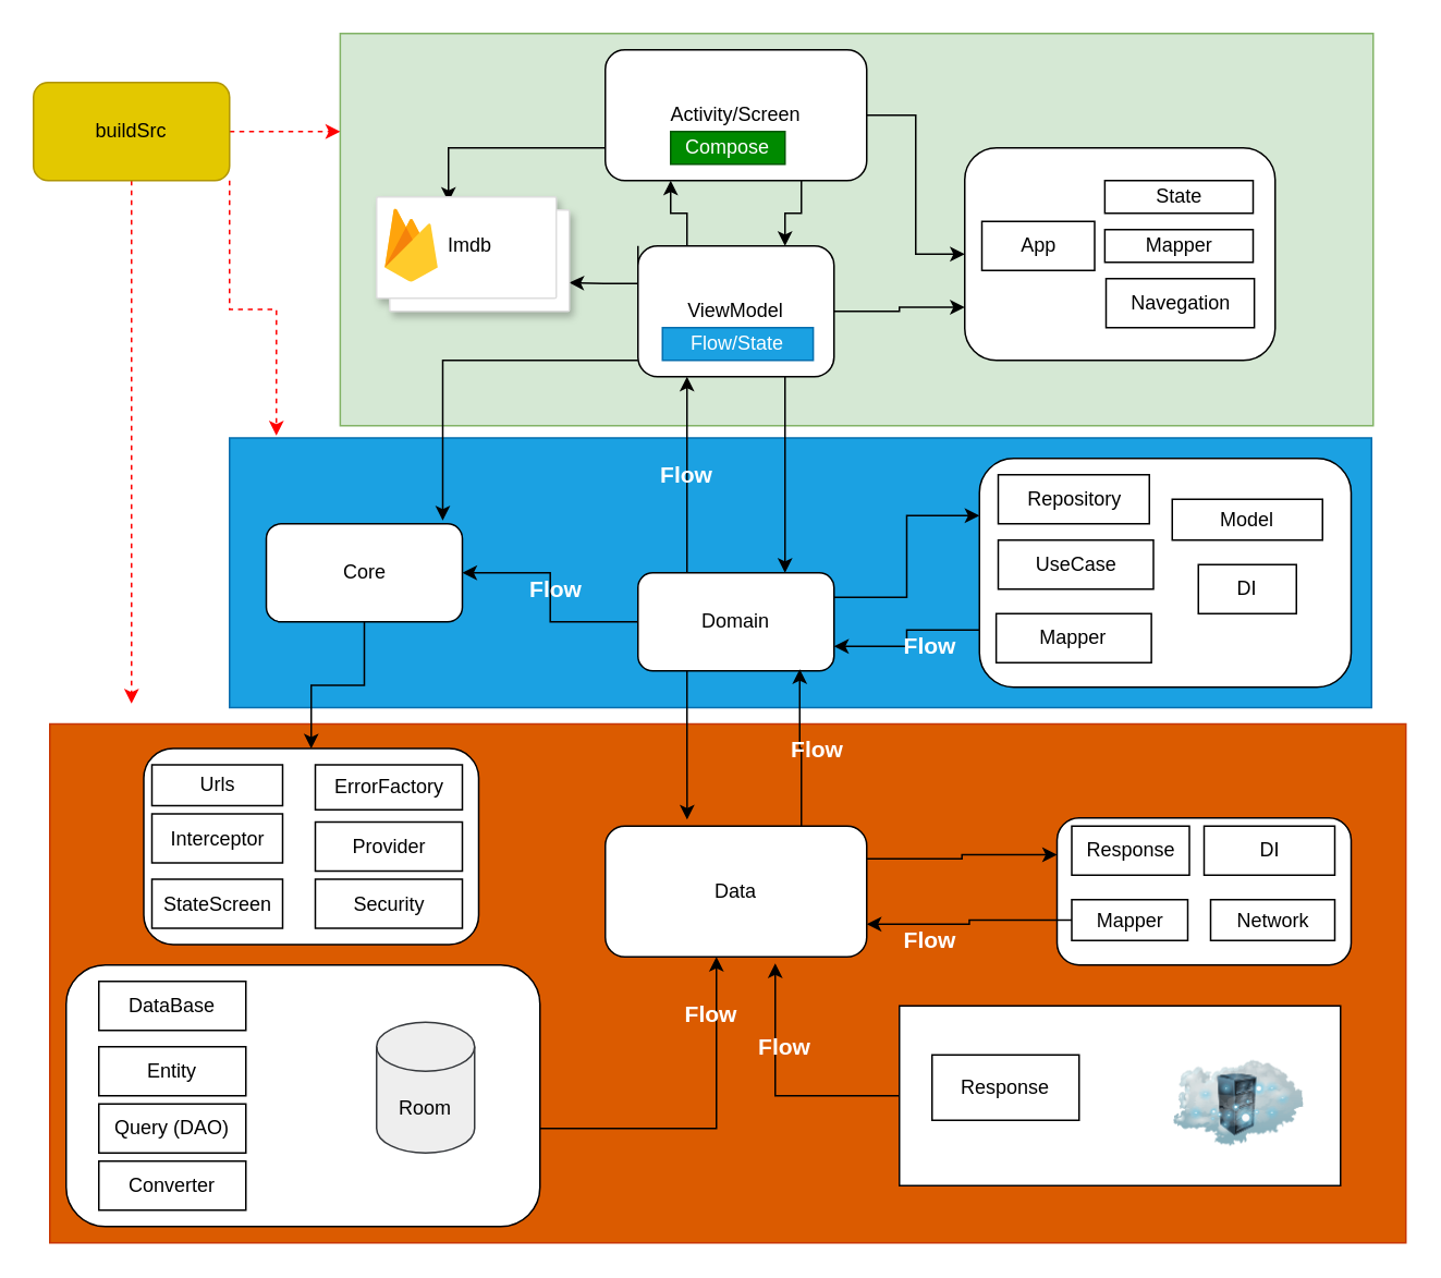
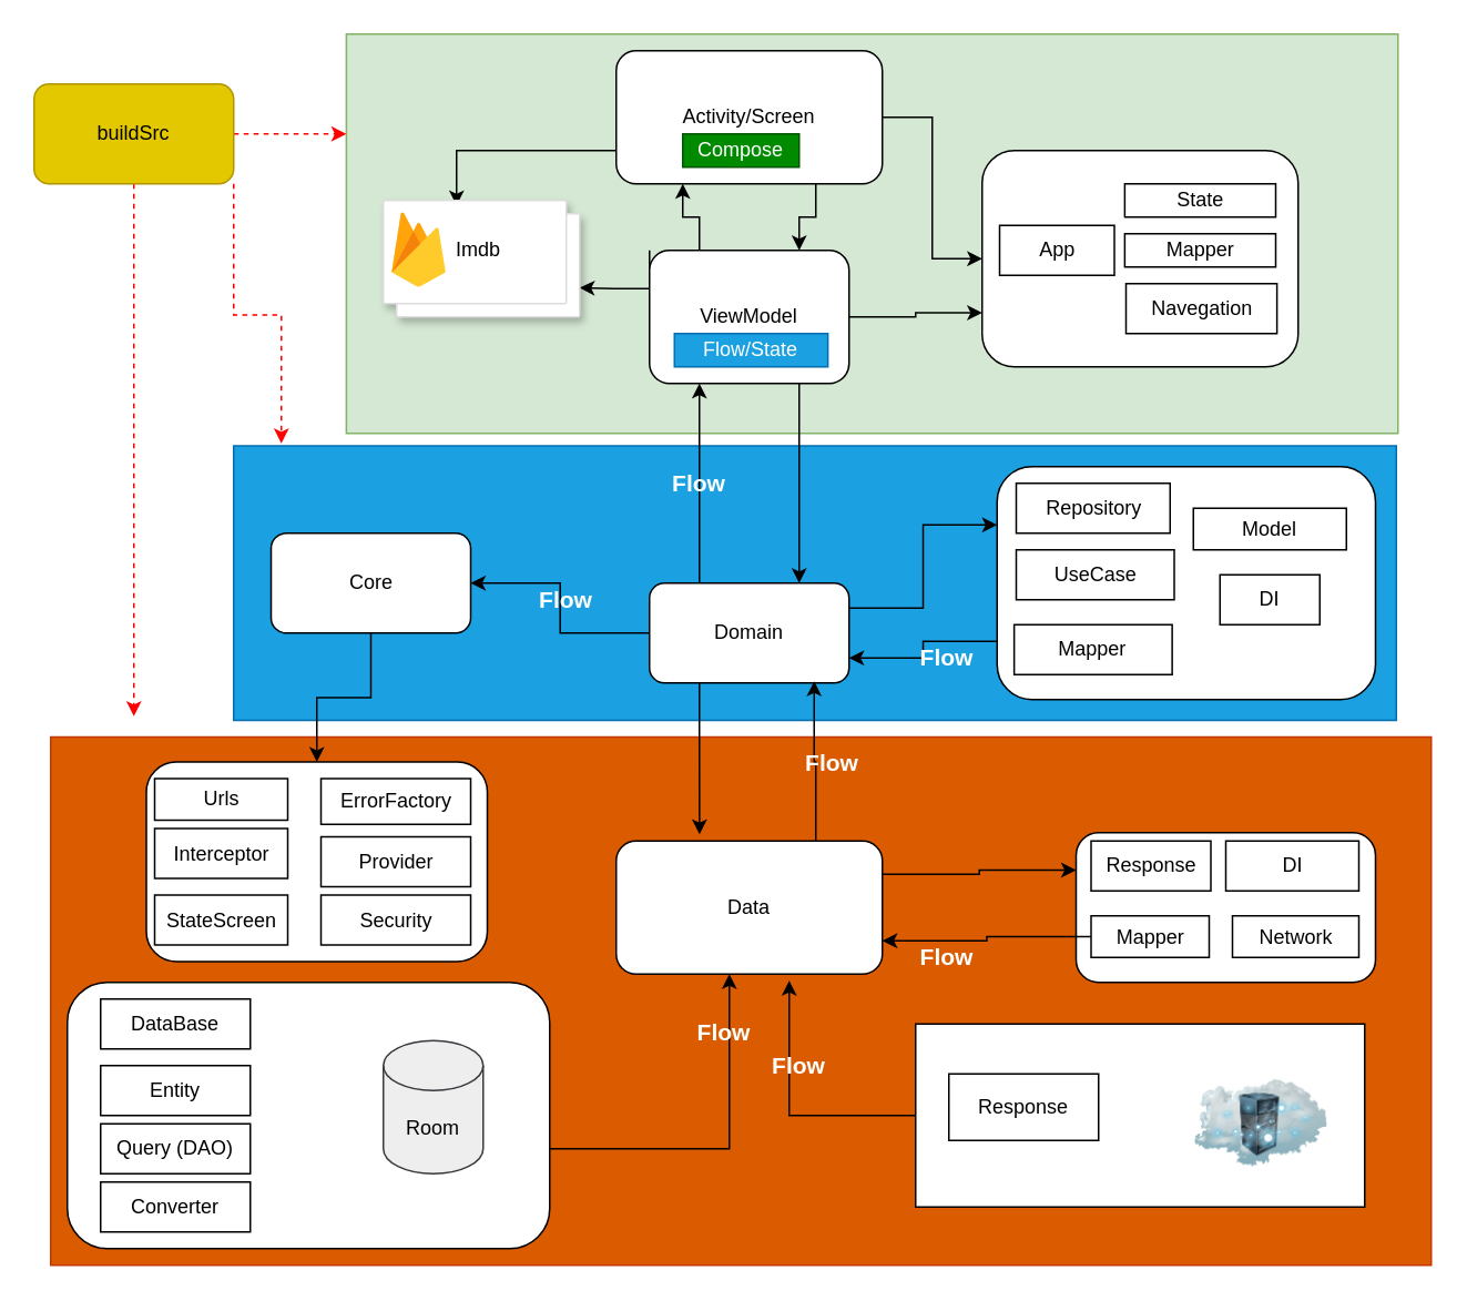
  <mxCell id="0" />
  <mxCell id="1" parent="0" />
  <mxCell id="2" value="" style="rounded=0;whiteSpace=wrap;html=1;fillColor=#DB5B00;fontColor=#000000;strokeColor=#C73500;" vertex="1" parent="1"><mxGeometry x="30" y="442.5" width="830" height="317.5" as="geometry" /></mxCell>
  <mxCell id="3" value="" style="rounded=0;whiteSpace=wrap;html=1;fillColor=#1ba1e2;fontColor=#ffffff;strokeColor=#006EAF;" vertex="1" parent="1"><mxGeometry x="140" y="267.5" width="699" height="165" as="geometry" /></mxCell>
  <mxCell id="4" value="" style="rounded=0;whiteSpace=wrap;html=1;fillColor=#d5e8d4;strokeColor=#82b366;fillStyle=auto;" vertex="1" parent="1"><mxGeometry x="207.75" y="20" width="632.25" height="240" as="geometry" /></mxCell>
  <mxCell id="5" style="edgeStyle=orthogonalEdgeStyle;rounded=0;orthogonalLoop=1;jettySize=auto;html=1;exitX=0.75;exitY=1;exitDx=0;exitDy=0;entryX=0.75;entryY=0;entryDx=0;entryDy=0;" edge="1" parent="1" source="8" target="14"><mxGeometry relative="1" as="geometry" /></mxCell>
  <mxCell id="6" style="edgeStyle=orthogonalEdgeStyle;rounded=0;orthogonalLoop=1;jettySize=auto;html=1;exitX=0;exitY=0.75;exitDx=0;exitDy=0;entryX=0.373;entryY=0.043;entryDx=0;entryDy=0;entryPerimeter=0;" edge="1" parent="1" source="8" target="31"><mxGeometry relative="1" as="geometry" /></mxCell>
  <mxCell id="7" value="" style="edgeStyle=orthogonalEdgeStyle;rounded=0;orthogonalLoop=1;jettySize=auto;html=1;" edge="1" parent="1" source="8" target="71"><mxGeometry relative="1" as="geometry" /></mxCell>
  <mxCell id="8" value="Activity/Screen" style="rounded=1;whiteSpace=wrap;html=1;" vertex="1" parent="1"><mxGeometry x="370" y="30" width="160" height="80" as="geometry" /></mxCell>
  <mxCell id="9" style="edgeStyle=orthogonalEdgeStyle;rounded=0;orthogonalLoop=1;jettySize=auto;html=1;exitX=0.75;exitY=1;exitDx=0;exitDy=0;entryX=0.75;entryY=0;entryDx=0;entryDy=0;" edge="1" parent="1" source="14" target="19"><mxGeometry relative="1" as="geometry" /></mxCell>
  <mxCell id="10" style="edgeStyle=orthogonalEdgeStyle;rounded=0;orthogonalLoop=1;jettySize=auto;html=1;exitX=0.25;exitY=0;exitDx=0;exitDy=0;entryX=0.25;entryY=1;entryDx=0;entryDy=0;" edge="1" parent="1" source="14" target="8"><mxGeometry relative="1" as="geometry" /></mxCell>
- <mxCell id="11" style="edgeStyle=orthogonalEdgeStyle;rounded=0;orthogonalLoop=1;jettySize=auto;html=1;entryX=0.9;entryY=-0.033;entryDx=0;entryDy=0;entryPerimeter=0;" edge="1" parent="1" source="14" target="24"><mxGeometry relative="1" as="geometry"><Array as="points"><mxPoint x="271" y="220" /></Array></mxGeometry></mxCell>
  <mxCell id="12" style="edgeStyle=orthogonalEdgeStyle;rounded=0;orthogonalLoop=1;jettySize=auto;html=1;exitX=0;exitY=0;exitDx=0;exitDy=0;entryX=1;entryY=0.75;entryDx=0;entryDy=0;" edge="1" parent="1" source="14" target="31"><mxGeometry relative="1" as="geometry"><Array as="points"><mxPoint x="390" y="173" /><mxPoint x="369" y="173" /></Array></mxGeometry></mxCell>
  <mxCell id="13" style="edgeStyle=orthogonalEdgeStyle;rounded=0;orthogonalLoop=1;jettySize=auto;html=1;exitX=1;exitY=0.5;exitDx=0;exitDy=0;entryX=0;entryY=0.75;entryDx=0;entryDy=0;" edge="1" parent="1" source="14" target="71"><mxGeometry relative="1" as="geometry" /></mxCell>
  <mxCell id="14" value="ViewModel" style="rounded=1;whiteSpace=wrap;html=1;" vertex="1" parent="1"><mxGeometry x="390" y="150" width="120" height="80" as="geometry" /></mxCell>
  <mxCell id="15" style="edgeStyle=orthogonalEdgeStyle;rounded=0;orthogonalLoop=1;jettySize=auto;html=1;exitX=0.25;exitY=0;exitDx=0;exitDy=0;entryX=0.25;entryY=1;entryDx=0;entryDy=0;" edge="1" parent="1" source="19" target="14"><mxGeometry relative="1" as="geometry" /></mxCell>
  <mxCell id="16" style="edgeStyle=orthogonalEdgeStyle;rounded=0;orthogonalLoop=1;jettySize=auto;html=1;exitX=0.25;exitY=1;exitDx=0;exitDy=0;entryX=0.313;entryY=-0.05;entryDx=0;entryDy=0;entryPerimeter=0;" edge="1" parent="1" source="19" target="22"><mxGeometry relative="1" as="geometry" /></mxCell>
  <mxCell id="17" style="edgeStyle=orthogonalEdgeStyle;rounded=0;orthogonalLoop=1;jettySize=auto;html=1;exitX=1;exitY=0.25;exitDx=0;exitDy=0;entryX=0;entryY=0.25;entryDx=0;entryDy=0;" edge="1" parent="1" source="19" target="43"><mxGeometry relative="1" as="geometry" /></mxCell>
  <mxCell id="18" style="edgeStyle=orthogonalEdgeStyle;rounded=0;orthogonalLoop=1;jettySize=auto;html=1;exitX=0;exitY=0.5;exitDx=0;exitDy=0;entryX=1;entryY=0.5;entryDx=0;entryDy=0;" edge="1" parent="1" source="19" target="24"><mxGeometry relative="1" as="geometry" /></mxCell>
  <mxCell id="19" value="Domain" style="rounded=1;whiteSpace=wrap;html=1;" vertex="1" parent="1"><mxGeometry x="390" y="350" width="120" height="60" as="geometry" /></mxCell>
  <mxCell id="20" style="edgeStyle=orthogonalEdgeStyle;rounded=0;orthogonalLoop=1;jettySize=auto;html=1;exitX=0.75;exitY=0;exitDx=0;exitDy=0;entryX=0.825;entryY=0.983;entryDx=0;entryDy=0;entryPerimeter=0;" edge="1" parent="1" source="22" target="19"><mxGeometry relative="1" as="geometry" /></mxCell>
  <mxCell id="21" style="edgeStyle=orthogonalEdgeStyle;rounded=0;orthogonalLoop=1;jettySize=auto;html=1;exitX=1;exitY=0.25;exitDx=0;exitDy=0;entryX=0;entryY=0.25;entryDx=0;entryDy=0;" edge="1" parent="1" source="22" target="56"><mxGeometry relative="1" as="geometry" /></mxCell>
  <mxCell id="22" value="Data" style="rounded=1;whiteSpace=wrap;html=1;" vertex="1" parent="1"><mxGeometry x="370" y="505" width="160" height="80" as="geometry" /></mxCell>
  <mxCell id="23" style="edgeStyle=orthogonalEdgeStyle;rounded=0;orthogonalLoop=1;jettySize=auto;html=1;entryX=0.5;entryY=0;entryDx=0;entryDy=0;" edge="1" parent="1" source="24" target="49"><mxGeometry relative="1" as="geometry" /></mxCell>
  <mxCell id="24" value="Core" style="rounded=1;whiteSpace=wrap;html=1;" vertex="1" parent="1"><mxGeometry x="162.5" y="320" width="120" height="60" as="geometry" /></mxCell>
  <mxCell id="25" style="edgeStyle=orthogonalEdgeStyle;rounded=0;orthogonalLoop=1;jettySize=auto;html=1;exitX=1;exitY=0.5;exitDx=0;exitDy=0;entryX=0;entryY=0.25;entryDx=0;entryDy=0;dashed=1;strokeColor=#FF0000;" edge="1" parent="1" source="28" target="4"><mxGeometry relative="1" as="geometry"><Array as="points"><mxPoint x="190" y="80" /><mxPoint x="190" y="80" /></Array></mxGeometry></mxCell>
  <mxCell id="26" style="edgeStyle=orthogonalEdgeStyle;rounded=0;orthogonalLoop=1;jettySize=auto;html=1;dashed=1;fillColor=#e51400;strokeColor=#FF0000;" edge="1" parent="1" source="28"><mxGeometry relative="1" as="geometry"><mxPoint x="80" y="430" as="targetPoint" /></mxGeometry></mxCell>
  <mxCell id="27" style="edgeStyle=orthogonalEdgeStyle;rounded=0;orthogonalLoop=1;jettySize=auto;html=1;exitX=1;exitY=1;exitDx=0;exitDy=0;entryX=0.041;entryY=-0.009;entryDx=0;entryDy=0;entryPerimeter=0;dashed=1;fillColor=#e51400;strokeColor=#FF0000;" edge="1" parent="1" source="28" target="3"><mxGeometry relative="1" as="geometry" /></mxCell>
  <mxCell id="28" value="buildSrc" style="rounded=1;whiteSpace=wrap;html=1;fillColor=#e3c800;fontColor=#000000;strokeColor=#B09500;" vertex="1" parent="1"><mxGeometry x="20" y="50" width="120" height="60" as="geometry" /></mxCell>
  <mxCell id="29" style="edgeStyle=orthogonalEdgeStyle;rounded=0;orthogonalLoop=1;jettySize=auto;html=1;entryX=0.425;entryY=1;entryDx=0;entryDy=0;entryPerimeter=0;" edge="1" parent="1" source="30" target="22"><mxGeometry relative="1" as="geometry"><Array as="points"><mxPoint x="438" y="690" /></Array></mxGeometry></mxCell>
  <mxCell id="30" value="" style="rounded=1;whiteSpace=wrap;html=1;" vertex="1" parent="1"><mxGeometry x="40" y="590" width="290" height="160" as="geometry" /></mxCell>
  <mxCell id="31" value="" style="shape=mxgraph.gcp2.doubleRect;strokeColor=#dddddd;shadow=1;strokeWidth=1;" vertex="1" parent="1"><mxGeometry x="230" y="120" width="118" height="70" as="geometry" /></mxCell>
  <mxCell id="32" value="&lt;font color=&quot;#000000&quot;&gt;Imdb&lt;/font&gt;" style="sketch=0;dashed=0;connectable=0;html=1;fillColor=#5184F3;strokeColor=none;shape=mxgraph.gcp2.firebase;part=1;labelPosition=right;verticalLabelPosition=middle;align=left;verticalAlign=middle;spacingLeft=5;fontColor=#999999;fontSize=12;" vertex="1" parent="31"><mxGeometry width="32.4" height="45" relative="1" as="geometry"><mxPoint x="5" y="7" as="offset" /></mxGeometry></mxCell>
  <mxCell id="33" style="edgeStyle=orthogonalEdgeStyle;rounded=0;orthogonalLoop=1;jettySize=auto;html=1;entryX=0.65;entryY=1.05;entryDx=0;entryDy=0;entryPerimeter=0;" edge="1" parent="1" source="34" target="22"><mxGeometry relative="1" as="geometry" /></mxCell>
  <mxCell id="34" value="" style="rounded=0;whiteSpace=wrap;html=1;" vertex="1" parent="1"><mxGeometry x="550" y="615" width="270" height="110" as="geometry" /></mxCell>
  <mxCell id="35" value="" style="image;html=1;image=img/lib/clip_art/networking/Cloud_Rack_128x128.png" vertex="1" parent="1"><mxGeometry x="718" y="635" width="80" height="80" as="geometry" /></mxCell>
  <mxCell id="36" value="Room" style="shape=cylinder3;whiteSpace=wrap;html=1;boundedLbl=1;backgroundOutline=1;size=15;fillColor=#eeeeee;strokeColor=#36393d;" vertex="1" parent="1"><mxGeometry x="230" y="625" width="60" height="80" as="geometry" /></mxCell>
  <mxCell id="37" value="Query (DAO)" style="rounded=0;whiteSpace=wrap;html=1;" vertex="1" parent="1"><mxGeometry x="60" y="675" width="90" height="30" as="geometry" /></mxCell>
  <mxCell id="38" value="Entity" style="rounded=0;whiteSpace=wrap;html=1;" vertex="1" parent="1"><mxGeometry x="60" y="640" width="90" height="30" as="geometry" /></mxCell>
  <mxCell id="39" value="DataBase" style="rounded=0;whiteSpace=wrap;html=1;" vertex="1" parent="1"><mxGeometry x="60" y="600" width="90" height="30" as="geometry" /></mxCell>
  <mxCell id="40" value="Converter" style="rounded=0;whiteSpace=wrap;html=1;" vertex="1" parent="1"><mxGeometry x="60" y="710" width="90" height="30" as="geometry" /></mxCell>
  <mxCell id="41" value="Response" style="rounded=0;whiteSpace=wrap;html=1;" vertex="1" parent="1"><mxGeometry x="570" y="645" width="90" height="40" as="geometry" /></mxCell>
  <mxCell id="42" style="edgeStyle=orthogonalEdgeStyle;rounded=0;orthogonalLoop=1;jettySize=auto;html=1;exitX=0;exitY=0.75;exitDx=0;exitDy=0;entryX=1;entryY=0.75;entryDx=0;entryDy=0;" edge="1" parent="1" source="43" target="19"><mxGeometry relative="1" as="geometry" /></mxCell>
  <mxCell id="43" value="" style="rounded=1;whiteSpace=wrap;html=1;" vertex="1" parent="1"><mxGeometry x="599" y="280" width="227.5" height="140" as="geometry" /></mxCell>
  <mxCell id="44" value="Repository" style="rounded=0;whiteSpace=wrap;html=1;" vertex="1" parent="1"><mxGeometry x="610.5" y="290" width="92.5" height="30" as="geometry" /></mxCell>
  <mxCell id="45" value="UseCase" style="rounded=0;whiteSpace=wrap;html=1;" vertex="1" parent="1"><mxGeometry x="610.5" y="330" width="95" height="30" as="geometry" /></mxCell>
  <mxCell id="46" value="Mapper" style="rounded=0;whiteSpace=wrap;html=1;" vertex="1" parent="1"><mxGeometry x="609.25" y="375" width="95" height="30" as="geometry" /></mxCell>
  <mxCell id="47" value="Model" style="rounded=0;whiteSpace=wrap;html=1;" vertex="1" parent="1"><mxGeometry x="717" y="305" width="92" height="25" as="geometry" /></mxCell>
  <mxCell id="48" value="DI" style="rounded=0;whiteSpace=wrap;html=1;" vertex="1" parent="1"><mxGeometry x="733" y="345" width="60" height="30" as="geometry" /></mxCell>
  <mxCell id="49" value="" style="rounded=1;whiteSpace=wrap;html=1;" vertex="1" parent="1"><mxGeometry x="87.5" y="457.5" width="205" height="120" as="geometry" /></mxCell>
  <mxCell id="50" value="Urls" style="rounded=0;whiteSpace=wrap;html=1;" vertex="1" parent="1"><mxGeometry x="92.5" y="467.5" width="80" height="25" as="geometry" /></mxCell>
  <mxCell id="51" value="Interceptor" style="rounded=0;whiteSpace=wrap;html=1;" vertex="1" parent="1"><mxGeometry x="92.5" y="497.5" width="80" height="30" as="geometry" /></mxCell>
  <mxCell id="52" value="ErrorFactory" style="rounded=0;whiteSpace=wrap;html=1;" vertex="1" parent="1"><mxGeometry x="192.5" y="467.5" width="90" height="27.5" as="geometry" /></mxCell>
  <mxCell id="53" value="StateScreen" style="rounded=0;whiteSpace=wrap;html=1;" vertex="1" parent="1"><mxGeometry x="92.5" y="537.5" width="80" height="30" as="geometry" /></mxCell>
  <mxCell id="54" value="Provider" style="rounded=0;whiteSpace=wrap;html=1;" vertex="1" parent="1"><mxGeometry x="192.5" y="502.5" width="90" height="30" as="geometry" /></mxCell>
  <mxCell id="55" value="Security" style="rounded=0;whiteSpace=wrap;html=1;" vertex="1" parent="1"><mxGeometry x="192.5" y="537.5" width="90" height="30" as="geometry" /></mxCell>
  <mxCell id="56" value="" style="rounded=1;whiteSpace=wrap;html=1;" vertex="1" parent="1"><mxGeometry x="646.5" y="500" width="180" height="90" as="geometry" /></mxCell>
  <mxCell id="57" value="Response" style="rounded=0;whiteSpace=wrap;html=1;" vertex="1" parent="1"><mxGeometry x="655.5" y="505" width="72" height="30" as="geometry" /></mxCell>
  <mxCell id="58" style="edgeStyle=orthogonalEdgeStyle;rounded=0;orthogonalLoop=1;jettySize=auto;html=1;entryX=1;entryY=0.75;entryDx=0;entryDy=0;" edge="1" parent="1" source="59" target="22"><mxGeometry relative="1" as="geometry" /></mxCell>
  <mxCell id="59" value="Mapper" style="rounded=0;whiteSpace=wrap;html=1;" vertex="1" parent="1"><mxGeometry x="655.5" y="550" width="71" height="25" as="geometry" /></mxCell>
  <mxCell id="60" value="DI" style="rounded=0;whiteSpace=wrap;html=1;" vertex="1" parent="1"><mxGeometry x="736.5" y="505" width="80" height="30" as="geometry" /></mxCell>
  <mxCell id="61" value="Network" style="rounded=0;whiteSpace=wrap;html=1;" vertex="1" parent="1"><mxGeometry x="740.5" y="550" width="76" height="25" as="geometry" /></mxCell>
  <mxCell id="62" value="&lt;h3&gt;&lt;font color=&quot;#ffffff&quot;&gt;Flow&lt;/font&gt;&lt;/h3&gt;" style="text;html=1;strokeColor=none;fillColor=none;align=center;verticalAlign=middle;whiteSpace=wrap;rounded=0;" vertex="1" parent="1"><mxGeometry x="405" y="605" width="60" height="30" as="geometry" /></mxCell>
  <mxCell id="63" value="&lt;h3&gt;&lt;font color=&quot;#ffffff&quot;&gt;Flow&lt;/font&gt;&lt;/h3&gt;" style="text;html=1;strokeColor=none;fillColor=none;align=center;verticalAlign=middle;whiteSpace=wrap;rounded=0;" vertex="1" parent="1"><mxGeometry x="450" y="625" width="60" height="30" as="geometry" /></mxCell>
  <mxCell id="64" value="&lt;h3&gt;&lt;font color=&quot;#ffffff&quot;&gt;Flow&lt;/font&gt;&lt;/h3&gt;" style="text;html=1;strokeColor=none;fillColor=none;align=center;verticalAlign=middle;whiteSpace=wrap;rounded=0;" vertex="1" parent="1"><mxGeometry x="470" y="442.5" width="60" height="30" as="geometry" /></mxCell>
  <mxCell id="65" value="&lt;h3&gt;&lt;font color=&quot;#ffffff&quot;&gt;Flow&lt;/font&gt;&lt;/h3&gt;" style="text;html=1;strokeColor=none;fillColor=none;align=center;verticalAlign=middle;whiteSpace=wrap;rounded=0;" vertex="1" parent="1"><mxGeometry x="539" y="560" width="60" height="30" as="geometry" /></mxCell>
  <mxCell id="66" value="Compose" style="rounded=0;whiteSpace=wrap;html=1;fillColor=#008a00;fontColor=#ffffff;strokeColor=#005700;" vertex="1" parent="1"><mxGeometry x="410" y="80" width="70" height="20" as="geometry" /></mxCell>
  <mxCell id="67" value="&lt;h3&gt;&lt;font color=&quot;#ffffff&quot;&gt;Flow&lt;/font&gt;&lt;/h3&gt;" style="text;html=1;strokeColor=none;fillColor=none;align=center;verticalAlign=middle;whiteSpace=wrap;rounded=0;" vertex="1" parent="1"><mxGeometry x="390" y="275" width="60" height="30" as="geometry" /></mxCell>
  <mxCell id="68" value="&lt;h3&gt;&lt;font color=&quot;#ffffff&quot;&gt;Flow&lt;/font&gt;&lt;/h3&gt;" style="text;html=1;strokeColor=none;fillColor=none;align=center;verticalAlign=middle;whiteSpace=wrap;rounded=0;" vertex="1" parent="1"><mxGeometry x="539" y="380" width="60" height="30" as="geometry" /></mxCell>
  <mxCell id="69" value="Flow/State" style="rounded=0;whiteSpace=wrap;html=1;fillColor=#1ba1e2;fontColor=#ffffff;strokeColor=#006EAF;" vertex="1" parent="1"><mxGeometry x="405" y="200" width="92.25" height="20" as="geometry" /></mxCell>
  <mxCell id="70" value="&lt;h3&gt;&lt;font color=&quot;#ffffff&quot;&gt;Flow&lt;/font&gt;&lt;/h3&gt;" style="text;html=1;strokeColor=none;fillColor=none;align=center;verticalAlign=middle;whiteSpace=wrap;rounded=0;" vertex="1" parent="1"><mxGeometry x="310" y="345" width="60" height="30" as="geometry" /></mxCell>
  <mxCell id="71" value="" style="rounded=1;whiteSpace=wrap;html=1;" vertex="1" parent="1"><mxGeometry x="590" y="90" width="190" height="130" as="geometry" /></mxCell>
  <mxCell id="72" value="State" style="rounded=0;whiteSpace=wrap;html=1;" vertex="1" parent="1"><mxGeometry x="675.75" y="110" width="90.75" height="20" as="geometry" /></mxCell>
  <mxCell id="73" value="Mapper" style="rounded=0;whiteSpace=wrap;html=1;" vertex="1" parent="1"><mxGeometry x="675.75" y="140" width="90.75" height="20" as="geometry" /></mxCell>
  <mxCell id="74" value="Navegation" style="rounded=0;whiteSpace=wrap;html=1;" vertex="1" parent="1"><mxGeometry x="676.5" y="170" width="90.75" height="30" as="geometry" /></mxCell>
  <mxCell id="75" value="App" style="rounded=0;whiteSpace=wrap;html=1;" vertex="1" parent="1"><mxGeometry x="600.5" y="135" width="69" height="30" as="geometry" /></mxCell>
